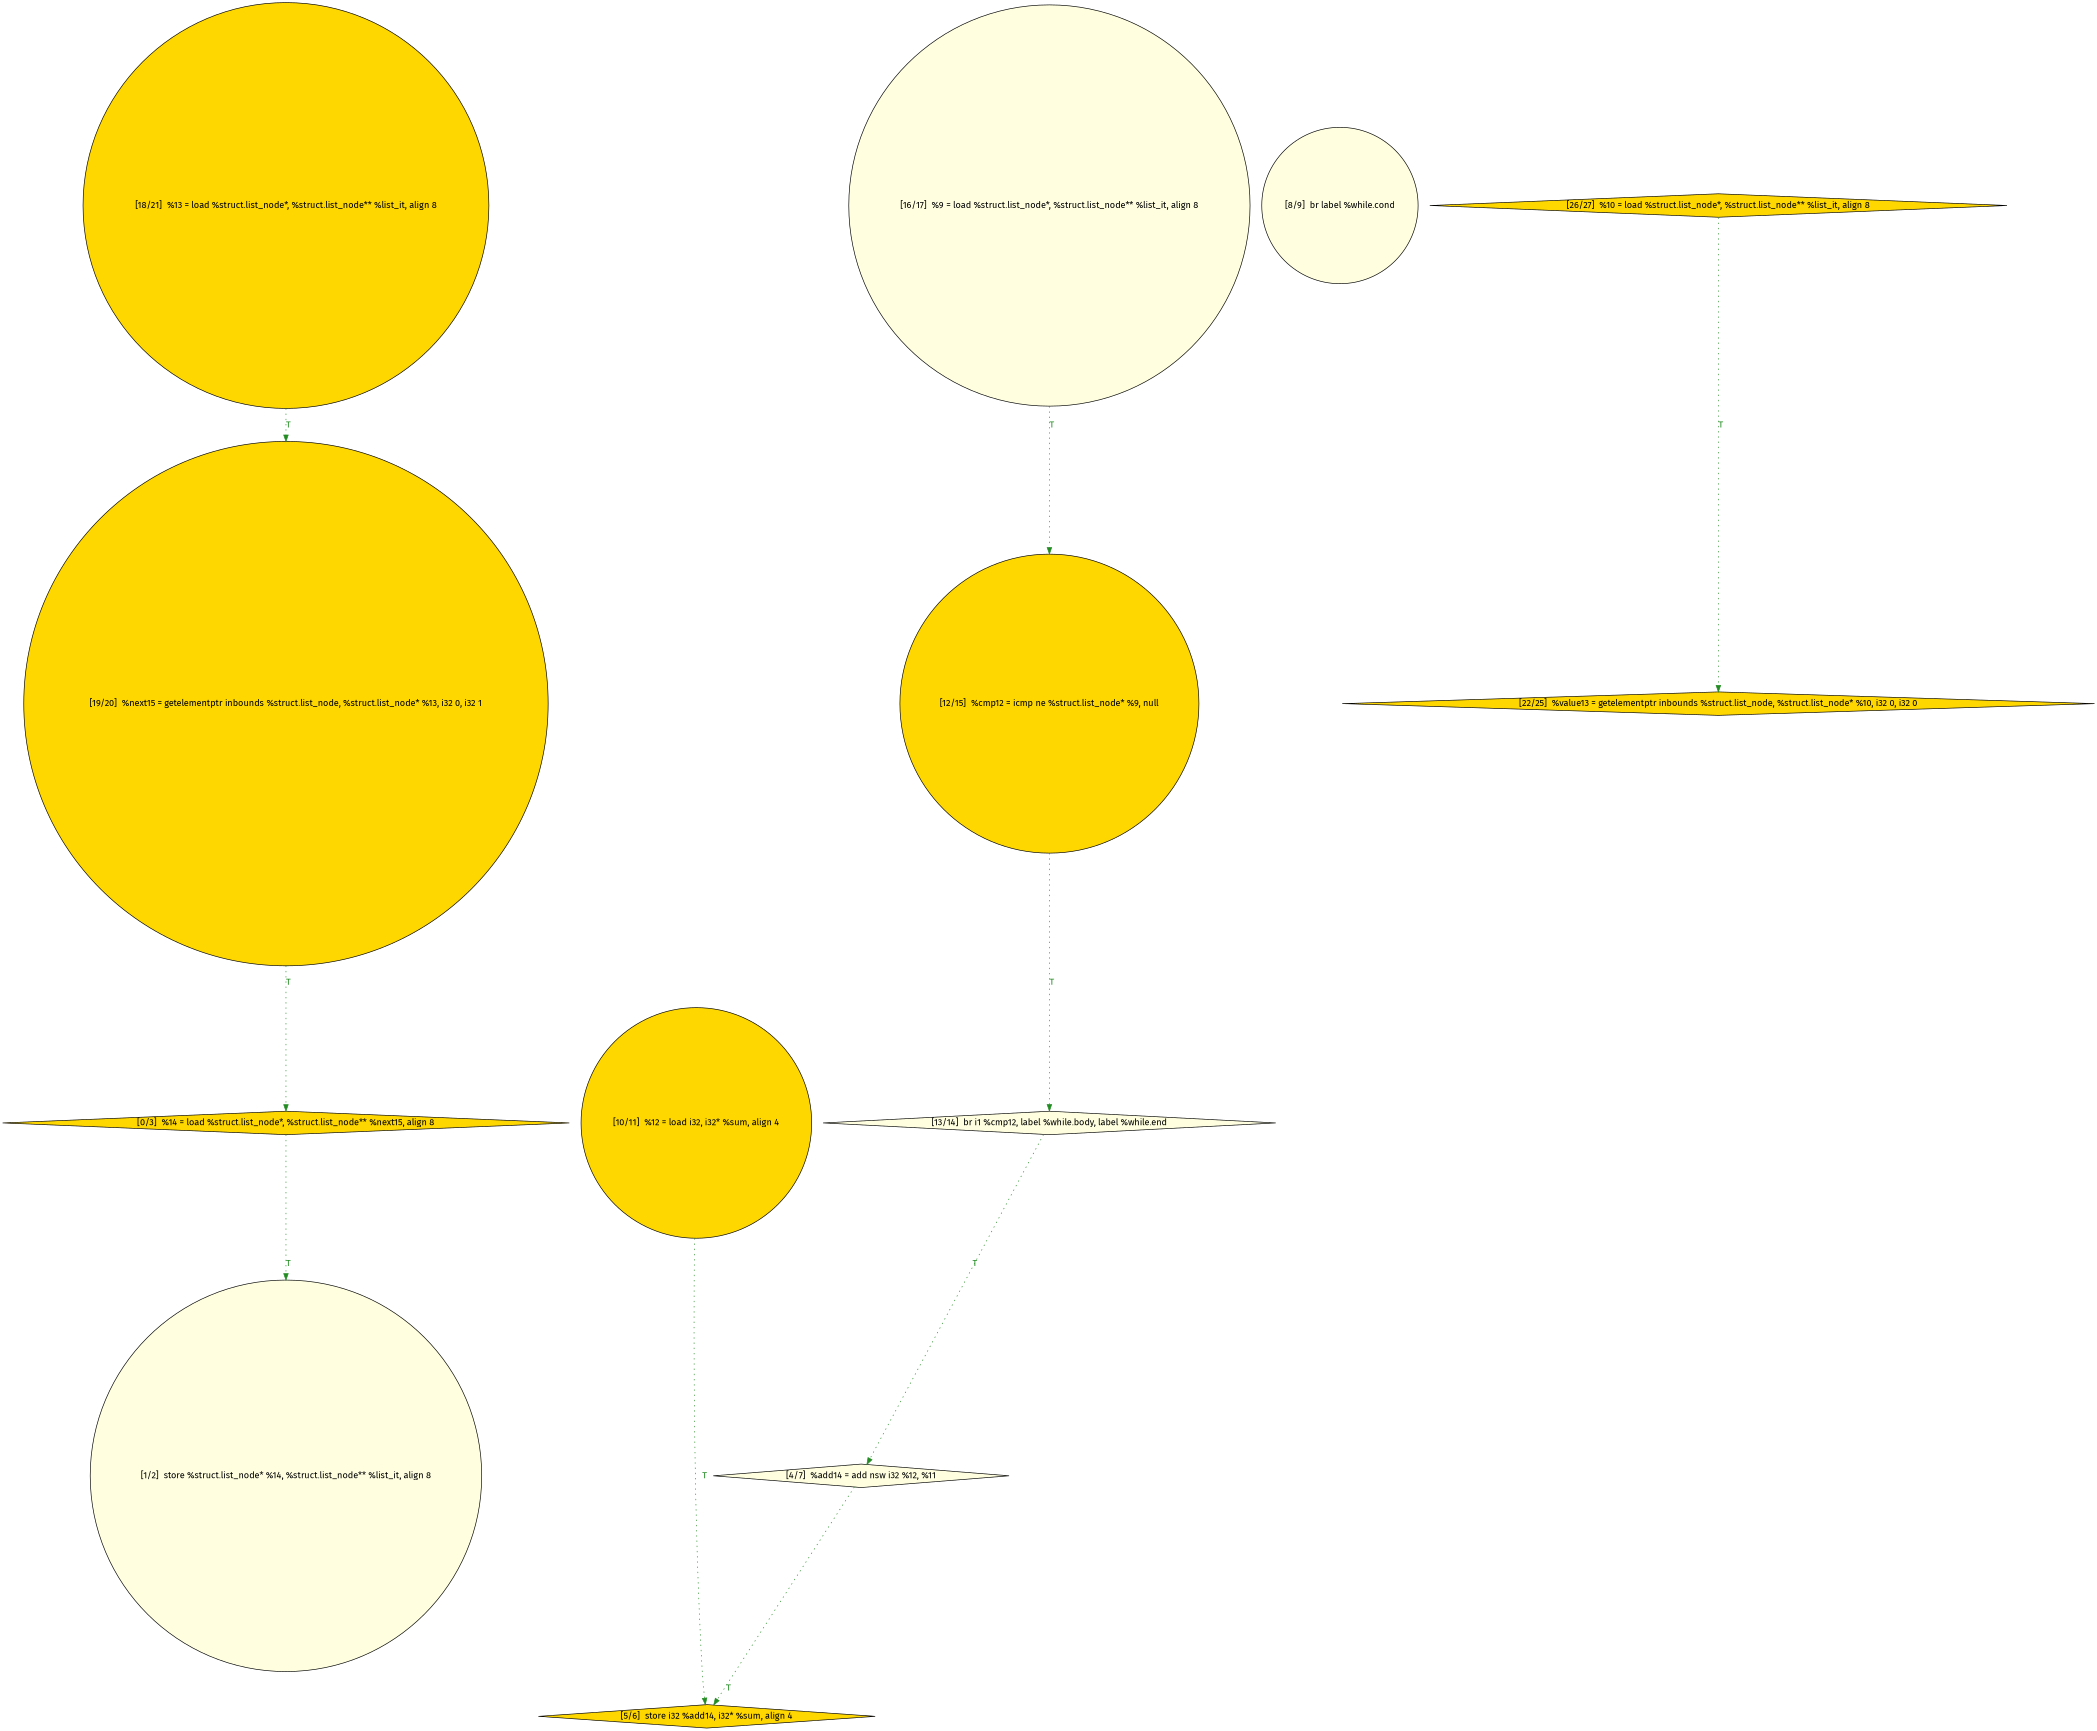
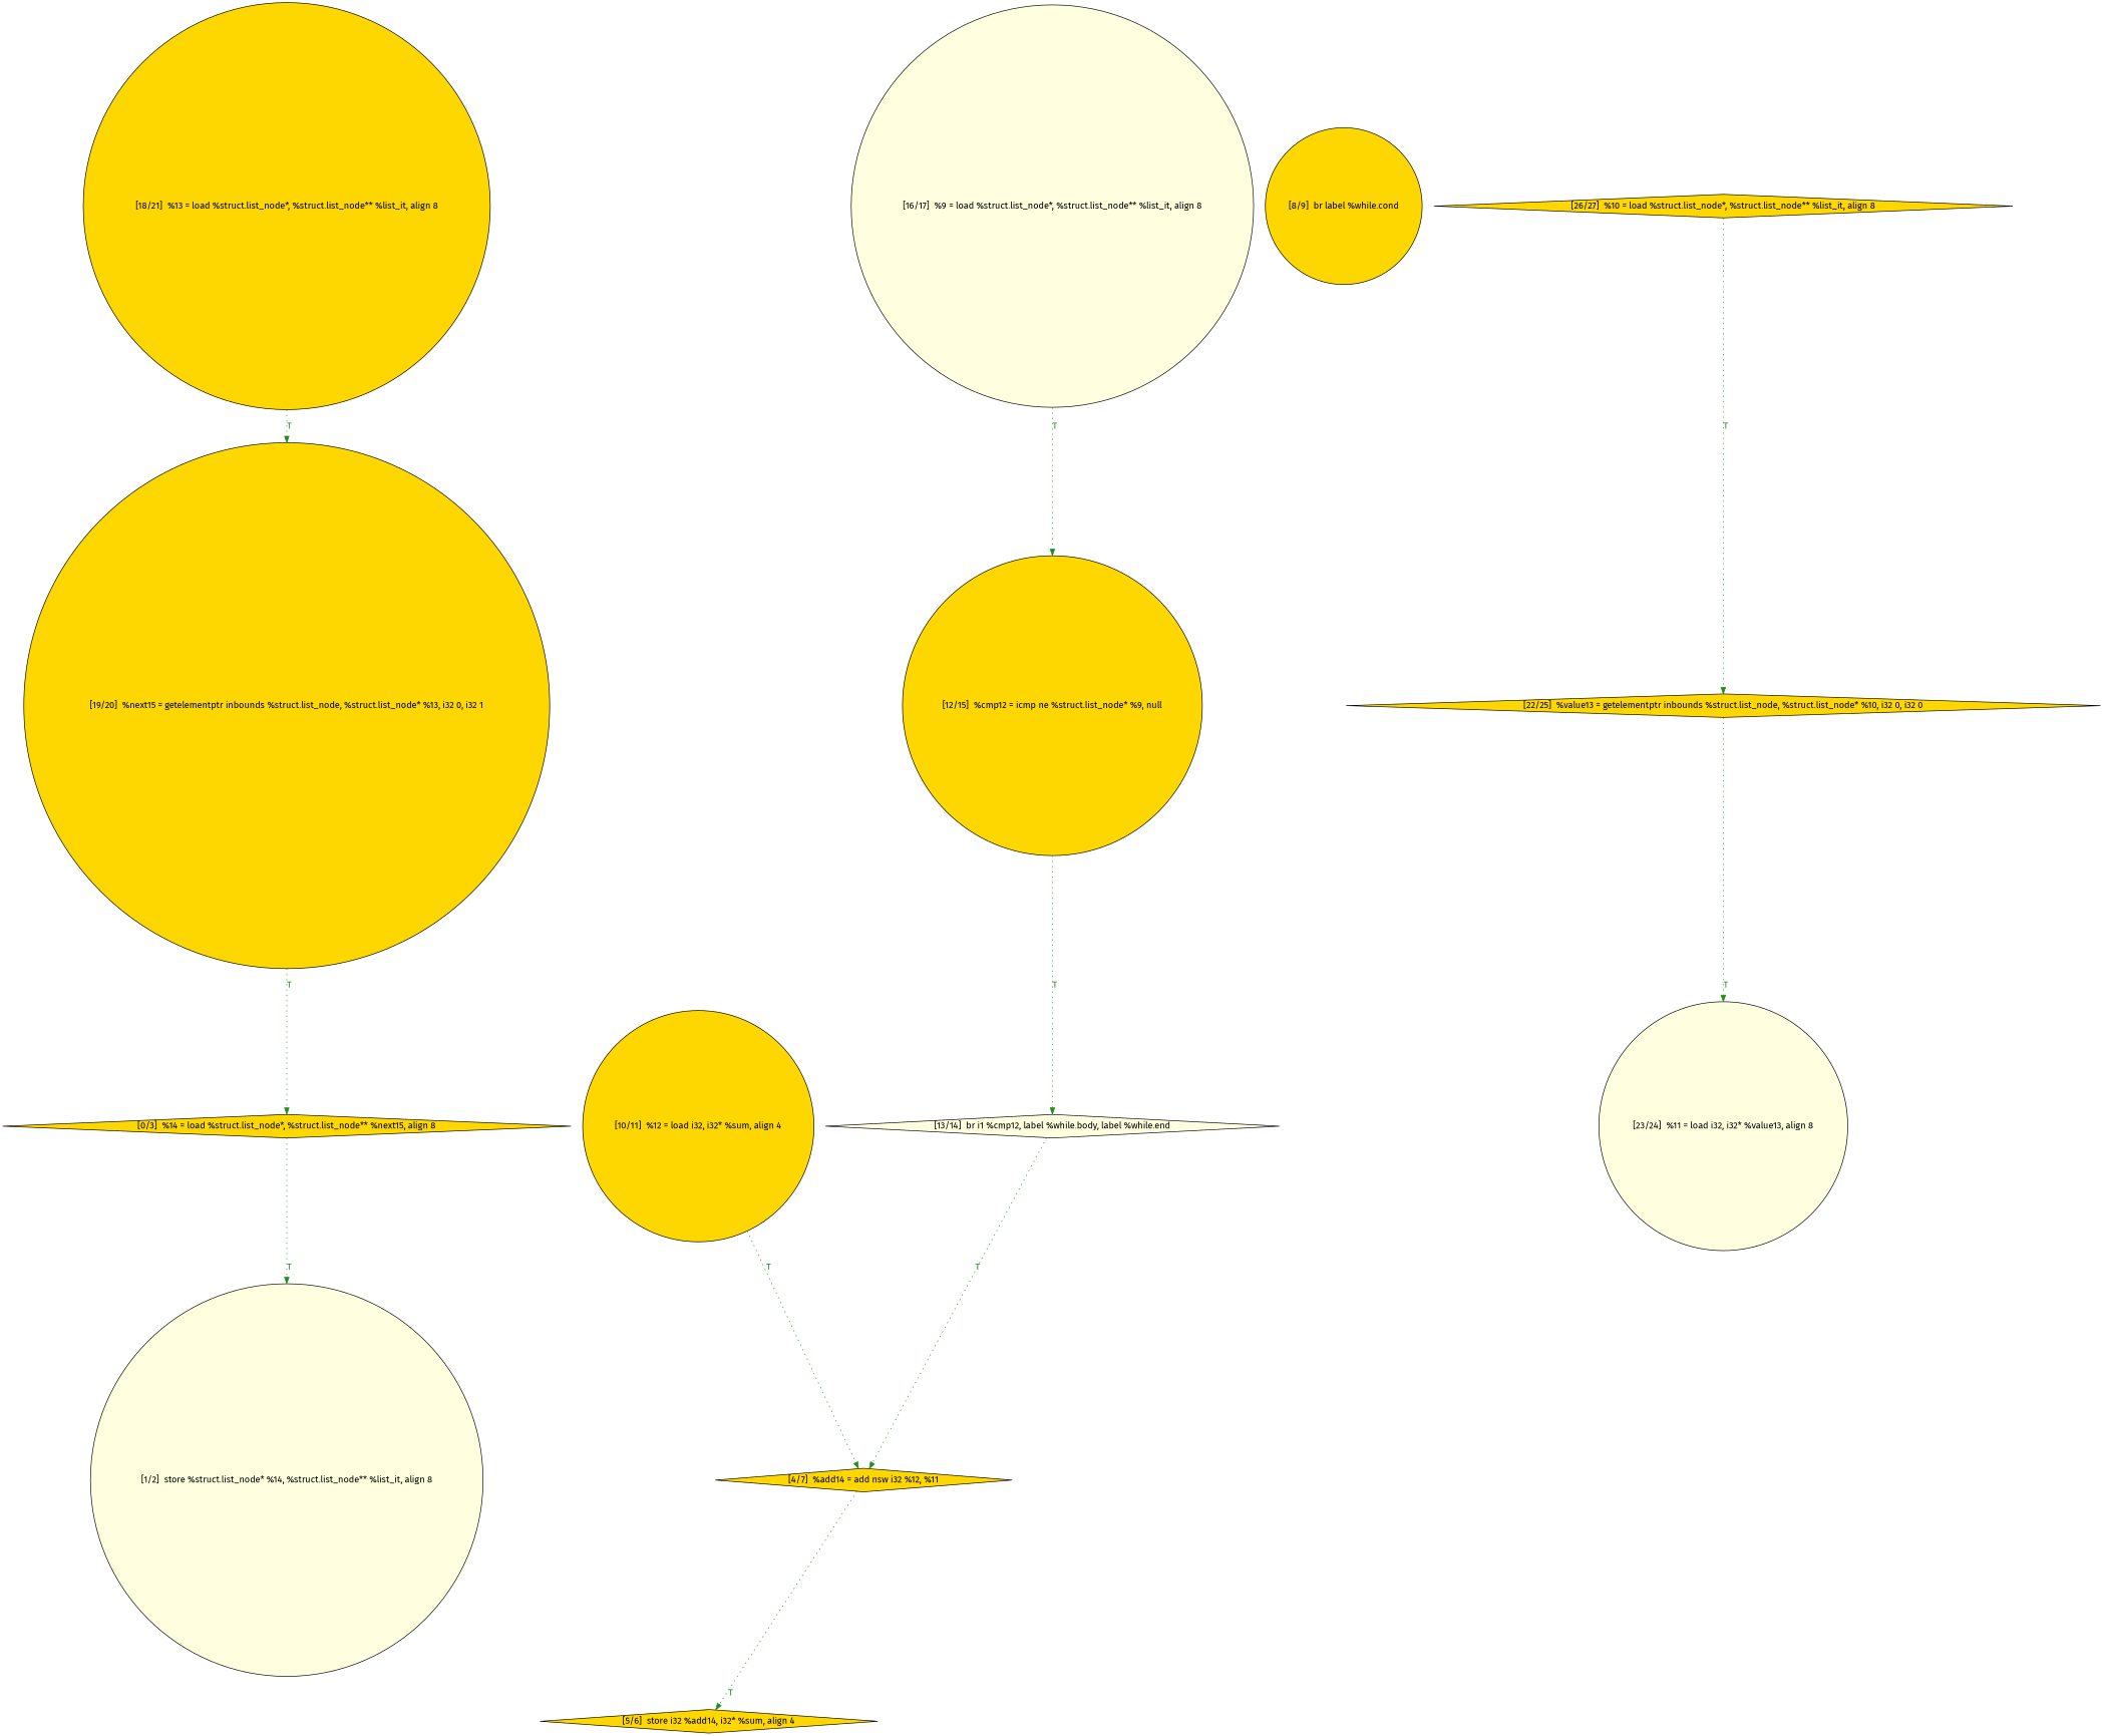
  digraph {
    fontname="Fira Sans"
    node [fillcolor=gold fontname="Fira Sans" shape=circle style=filled]
    edge [color=forestgreen fontcolor=forestgreen fontname="Fira Sans" style=dotted]
    n1 [fillcolor=lightyellow label="[1/2]  store %struct.list_node* %14, %struct.list_node** %list_it, align 8"]
    n2 [fillcolor=lightyellow label="[13/14]  br i1 %cmp12, label %while.body, label %while.end" shape=diamond]
-   n3 [fillcolor=lightyellow label="[4/7]  %add14 = add nsw i32 %12, %11" shape=diamond]
+   n3 [label="[4/7]  %add14 = add nsw i32 %12, %11" shape=diamond]
    n4 [label="[10/11]  %12 = load i32, i32* %sum, align 4"]
    n5 [label="[5/6]  store i32 %add14, i32* %sum, align 4" shape=diamond]
-   n6 [fillcolor=lightyellow label="[8/9]  br label %while.cond"]
+   n6 [label="[8/9]  br label %while.cond"]
    n7 [label="[0/3]  %14 = load %struct.list_node*, %struct.list_node** %next15, align 8" shape=diamond]
    n8 [label="[12/15]  %cmp12 = icmp ne %struct.list_node* %9, null"]
    n9 [fillcolor=lightyellow label="[16/17]  %9 = load %struct.list_node*, %struct.list_node** %list_it, align 8"]
    n10 [label="[22/25]  %value13 = getelementptr inbounds %struct.list_node, %struct.list_node* %10, i32 0, i32 0" shape=diamond]
+   n11 [fillcolor=lightyellow label="[23/24]  %11 = load i32, i32* %value13, align 8"]
    n12 [label="[18/21]  %13 = load %struct.list_node*, %struct.list_node** %list_it, align 8"]
    n13 [label="[19/20]  %next15 = getelementptr inbounds %struct.list_node, %struct.list_node* %13, i32 0, i32 1"]
    n14 [label="[26/27]  %10 = load %struct.list_node*, %struct.list_node** %list_it, align 8" shape=diamond]
    n2 -> n3 [label=T]
    n3 -> n5 [label=T]
-   n4 -> n5 [label=T]
+   n4 -> n3 [label=T]
    n7 -> n1 [label=T]
    n8 -> n2 [label=T]
    n9 -> n8 [label=T]
+   n10 -> n11 [label=T]
    n12 -> n13 [label=T]
    n13 -> n7 [label=T]
    n14 -> n10 [label=T]
  }
